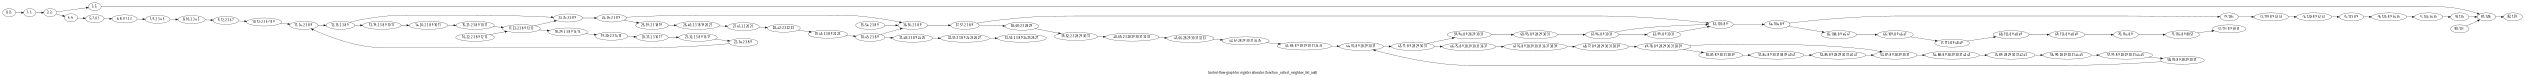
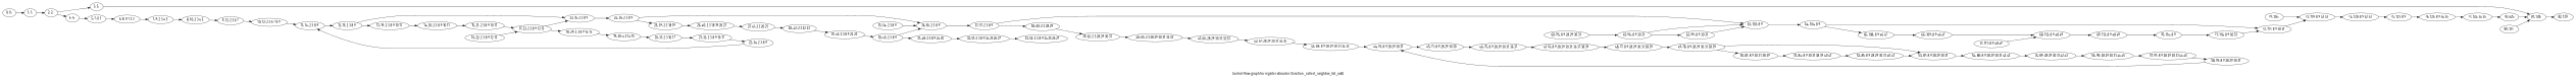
  digraph {
    fontname="Fira Sans"
    label="Control-flow-graph for register allocator (function _collect_neighbor_list_add)"
    rankdir=LR
    node [fontname="Fira Sans"]
    edge [fontname="Fira Sans"]
    n1 [label="0, 0: "]
    n2 [label="1, 1: "]
    n3 [label="2, 2: "]
    n4 [label="3, 5: "]
    n5 [label="4, 6: "]
    n6 [label="81, 128: "]
    n7 [label="5, 7: 0 1 "]
    n8 [label="82, 129: "]
    n9 [label="6, 8: 0 1 2 3 "]
    n10 [label="7, 9: 2 3 4 5 "]
    n11 [label="8, 10: 2 3 4 5 "]
    n12 [label="9, 12: 2 3 6 7"]
    n13 [label="10, 12: 2 3 6 7 8 9 "]
    n14 [label="11, 14: 2 3 8 9 "]
    n15 [label="12, 15: 2 3 8 9 "]
    n16 [label="13, 19: 2 3 8 9 10 11 "]
    n17 [label="23, 35: 2 3 8 9 "]
    n18 [label="14, 20: 2 3 8 9 10 11 "]
    n19 [label="24, 36: 2 3 8 9 "]
    n20 [label="15, 21: 2 3 8 9 10 11 "]
    n21 [label="17, 23: 2 3 8 9 12 13 "]
    n22 [label="16, 22: 2 3 8 9 12 13 "]
    n23 [label="18, 29: 2 3 8 9 14 15 "]
-   n24 [label="19, 30: 2 3 14 15 "]
+   n24 [label="19, 30: 4 3 14 15"]
    n25 [label="20, 31: 2 3 16 17 "]
    n26 [label="21, 32: 2 3 8 9 16 17 "]
    n27 [label="22, 34: 2 3 8 9 "]
    n28 [label="25, 39: 2 3 18 19 "]
    n29 [label="36, 56: 2 3 8 9 "]
    n30 [label="26, 40: 2 3 18 19 20 21 "]
    n31 [label="37, 57: 2 3 8 9 "]
    n32 [label="27, 41: 2 3 20 21 "]
    n33 [label="28, 42: 2 3 22 23 "]
    n34 [label="29, 43: 2 3 8 9 22 23 "]
    n35 [label="30, 45: 2 3 8 9 "]
    n36 [label="31, 48: 2 3 8 9 24 25 "]
    n37 [label="32, 51: 2 3 8 9 24 25 26 27 "]
    n38 [label="33, 52: 2 3 8 9 24 25 26 27 "]
    n39 [label="35, 54: 2 3 8 9 "]
    n40 [label="38, 60: 2 3 28 29 "]
    n41 [label="63, 103: 8 9 "]
    n42 [label="39, 62: 2 3 28 29 30 31 "]
    n43 [label="64, 104: 8 9 "]
    n44 [label="40, 65: 2 3 28 29 30 31 32 33 "]
    n45 [label="41, 66: 28 29 30 31 32 33 "]
    n46 [label="42, 67: 28 29 30 31 34 35 "]
    n47 [label="43, 68: 8 9 28 29 30 31 34 35 "]
    n48 [label="44, 70: 8 9 28 29 30 31 "]
-   n49 [label="45, 71: 8 9 28 29 30 31 "]
+   n49 [label="45, 71: 8 9 28 29 30 30"]
    n50 [label="46, 75: 8 9 28 29 30 31 36 37 "]
-   n51 [label="59, 94: 8 9 28 29 30 31 "]
    n52 [label="47, 76: 8 9 28 29 30 31 36 37 38 39 "]
    n53 [label="60, 95: 8 9 28 29 30 31 "]
    n54 [label="48, 77: 8 9 28 29 30 31 38 39 "]
    n55 [label="49, 78: 8 9 28 29 30 31 38 39 "]
    n56 [label="50, 81: 8 9 30 31 38 39 "]
    n57 [label="53, 87: 8 9 28 29 30 31 "]
    n58 [label="51, 84: 8 9 30 31 38 39 40 41 "]
    n59 [label="54, 88: 8 9 28 29 30 31 42 43 "]
    n60 [label="52, 85: 8 9 28 29 30 31 40 41 "]
    n61 [label="55, 89: 28 29 30 31 42 43 "]
    n62 [label="56, 90: 28 29 30 31 44 45 "]
    n63 [label="57, 91: 8 9 28 29 30 31 44 45 "]
    n64 [label="58, 93: 8 9 28 29 30 31 "]
    n65 [label="61, 96: 8 9 30 31 "]
    n66 [label="62, 99: 8 9 30 31 "]
    n67 [label="65, 108: 8 9 46 47 "]
    n68 [label="79, 126: "]
    n69 [label="66, 109: 8 9 46 47 "]
    n70 [label="73, 119: 8 9 52 53 "]
    n71 [label="67, 111: 8 9 48 49 "]
    n72 [label="68, 112: 8 9 48 49 "]
    n73 [label="69, 113: 8 9 48 49 "]
    n74 [label="70, 114: 8 9 "]
-   n75 [label="71, 116: 8 9 80 51"]
+   n75 [label="71, 116: 8 9 50 51 "]
    n76 [label="72, 117: 8 9 50 51 "]
    n77 [label="74, 120: 8 9 52 53 "]
    n78 [label="75, 121: 8 9 "]
    n79 [label="76, 123: 8 9 54 55 "]
    n80 [label="77, 124: 54 55 "]
-   n81 [label="78, 125: "]
+   n81 [label="78, 625:"]
    n82 [label="80, 127: "]
    n1 -> n2
    n2 -> n3
    n3 -> n4
    n3 -> n5
    n4 -> n6
    n5 -> n7
    n6 -> n8
    n7 -> n9
    n9 -> n10
    n10 -> n11
    n11 -> n12
    n12 -> n13
    n13 -> n14
    n14 -> n15
    n15 -> n16
    n15 -> n17
    n16 -> n18
    n17 -> n19
    n18 -> n20
    n19 -> n28
    n19 -> n29
    n20 -> n21
    n21 -> n17
    n21 -> n23
    n22 -> n21
    n23 -> n24
    n24 -> n25
    n25 -> n26
    n26 -> n27
    n27 -> n14
    n28 -> n30
    n29 -> n31
    n30 -> n32
    n31 -> n40
    n31 -> n41
    n32 -> n33
    n33 -> n34
    n34 -> n35
    n35 -> n29
    n35 -> n36
    n36 -> n37
    n37 -> n38
    n39 -> n29
    n40 -> n42
    n41 -> n43
    n42 -> n44
    n43 -> n67
-   n43 -> n68
+   n43 -> n76
    n44 -> n45
    n45 -> n46
    n46 -> n47
    n47 -> n48
    n48 -> n49
    n49 -> n50
-   n49 -> n51
    n50 -> n52
-   n51 -> n53
    n52 -> n54
    n53 -> n65
    n54 -> n55
    n55 -> n56
    n55 -> n57
    n56 -> n58
    n57 -> n59
    n58 -> n60
    n59 -> n61
    n60 -> n57
    n61 -> n62
    n62 -> n63
    n63 -> n64
    n64 -> n48
    n65 -> n41
    n65 -> n66
    n66 -> n41
    n67 -> n69
    n68 -> n70
-   n69 -> n71
+   n69 -> n72
    n70 -> n77
    n71 -> n72
    n72 -> n73
    n73 -> n74
    n74 -> n75
    n75 -> n76
+   n76 -> n70
    n77 -> n78
    n78 -> n79
    n79 -> n80
    n80 -> n81
    n81 -> n6
    n82 -> n6
  }
